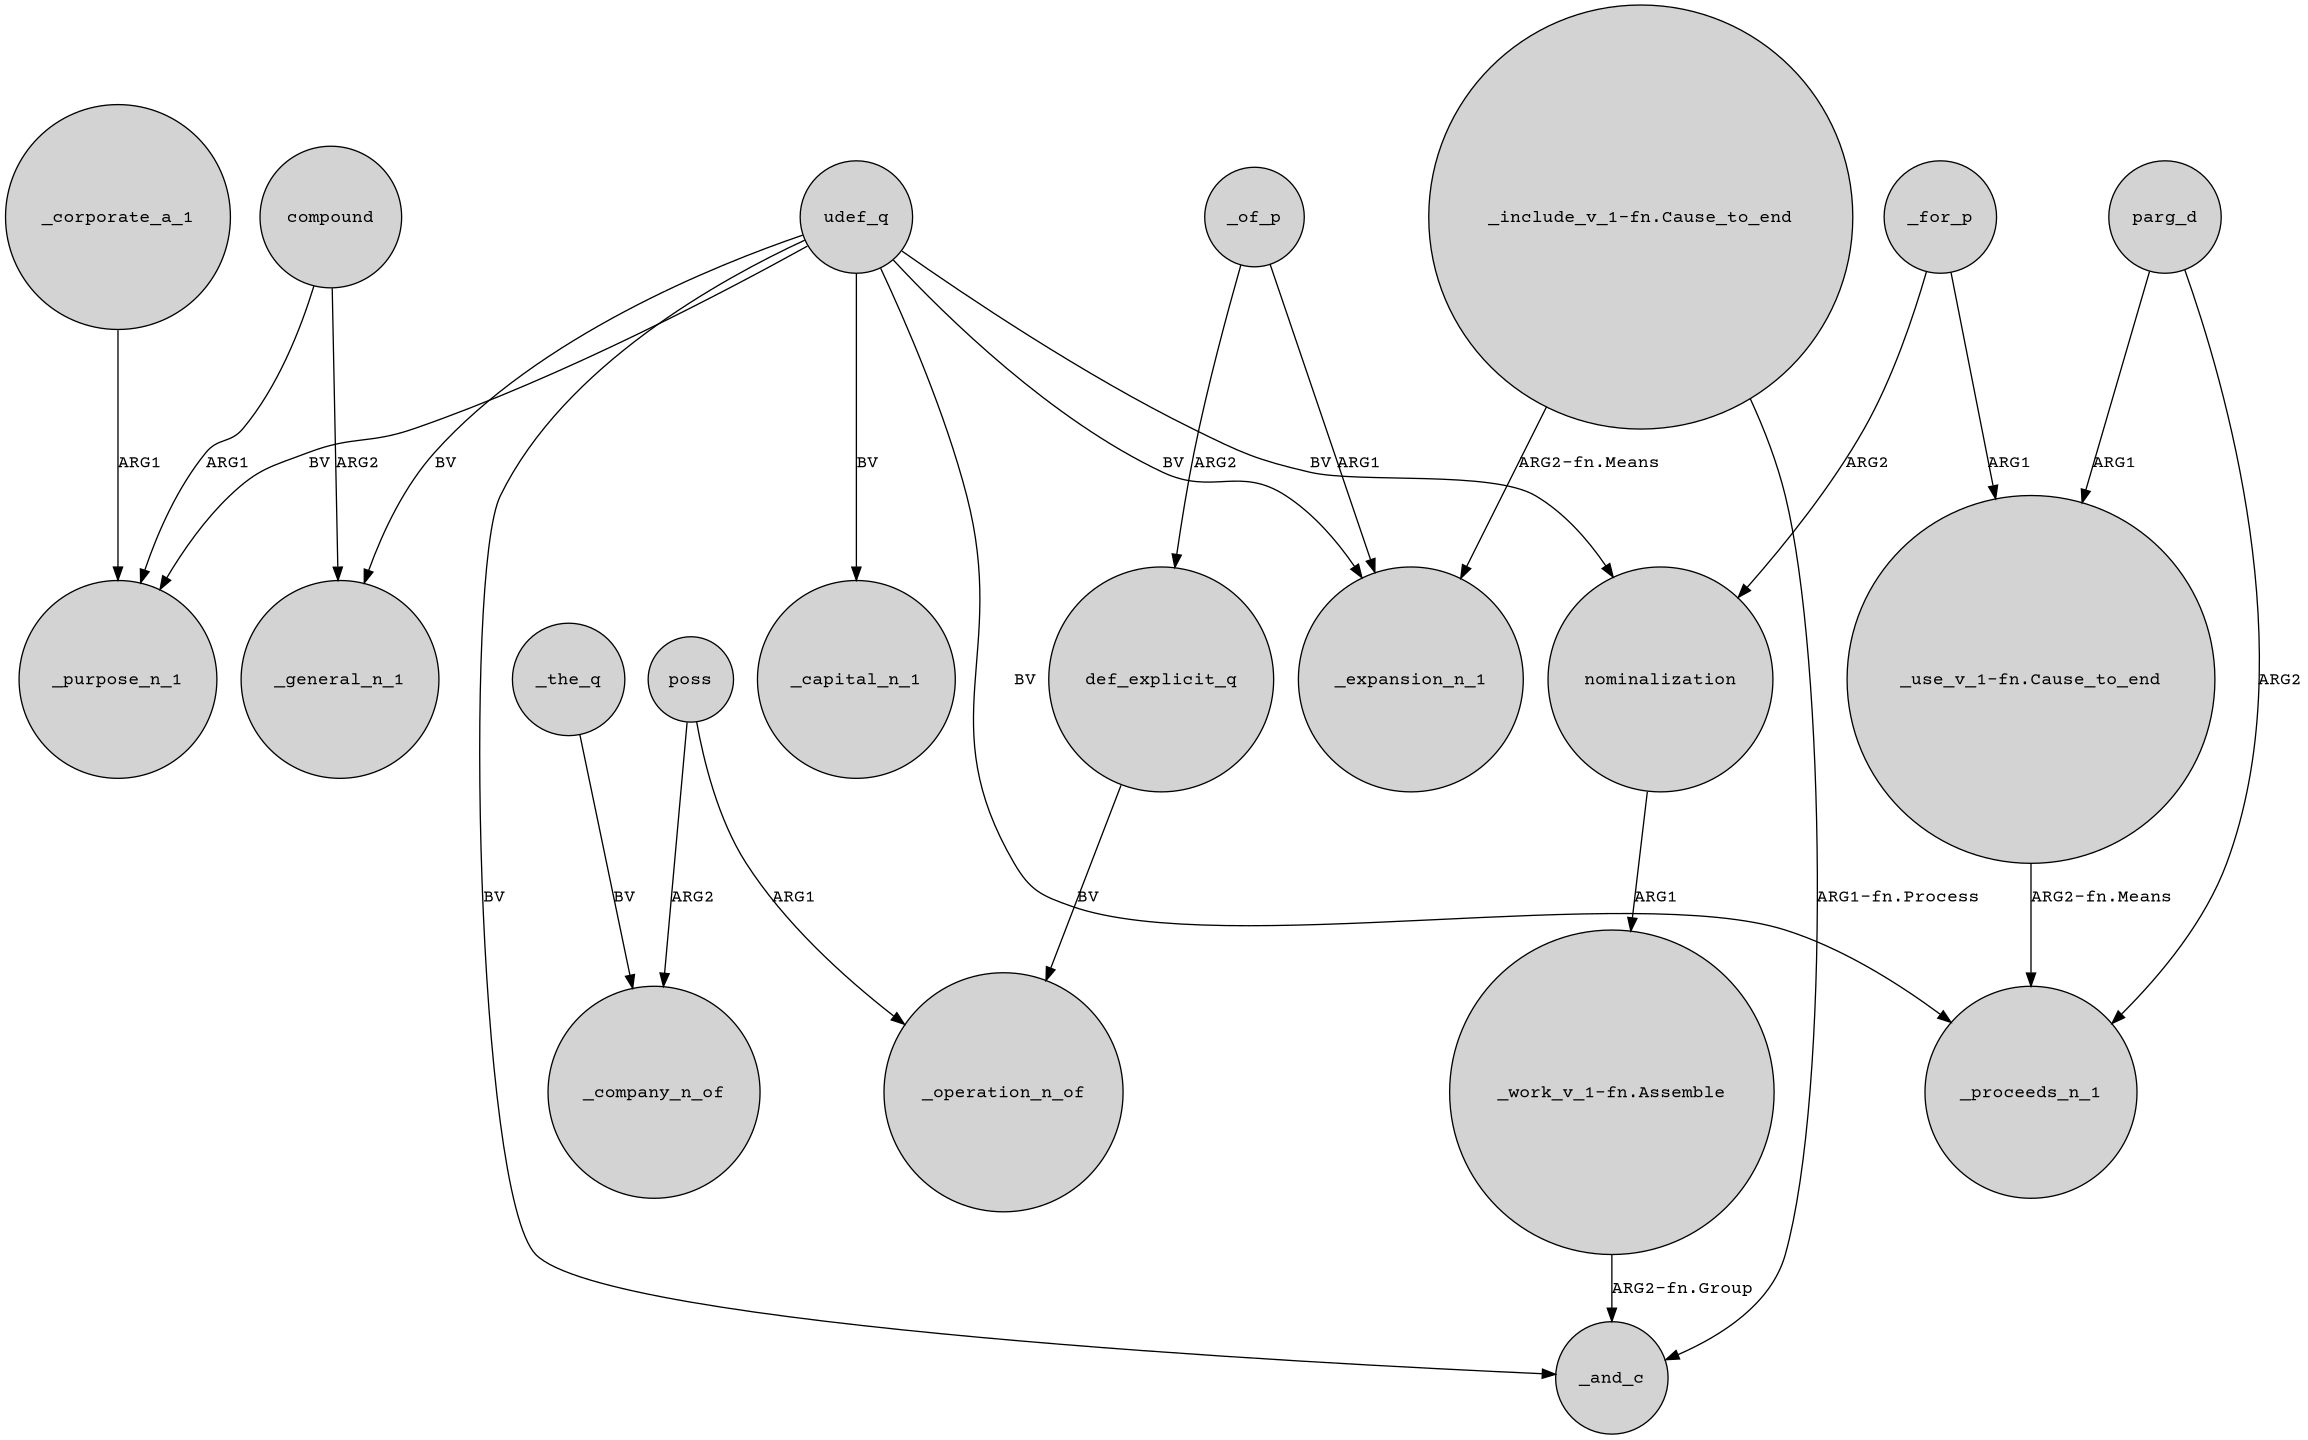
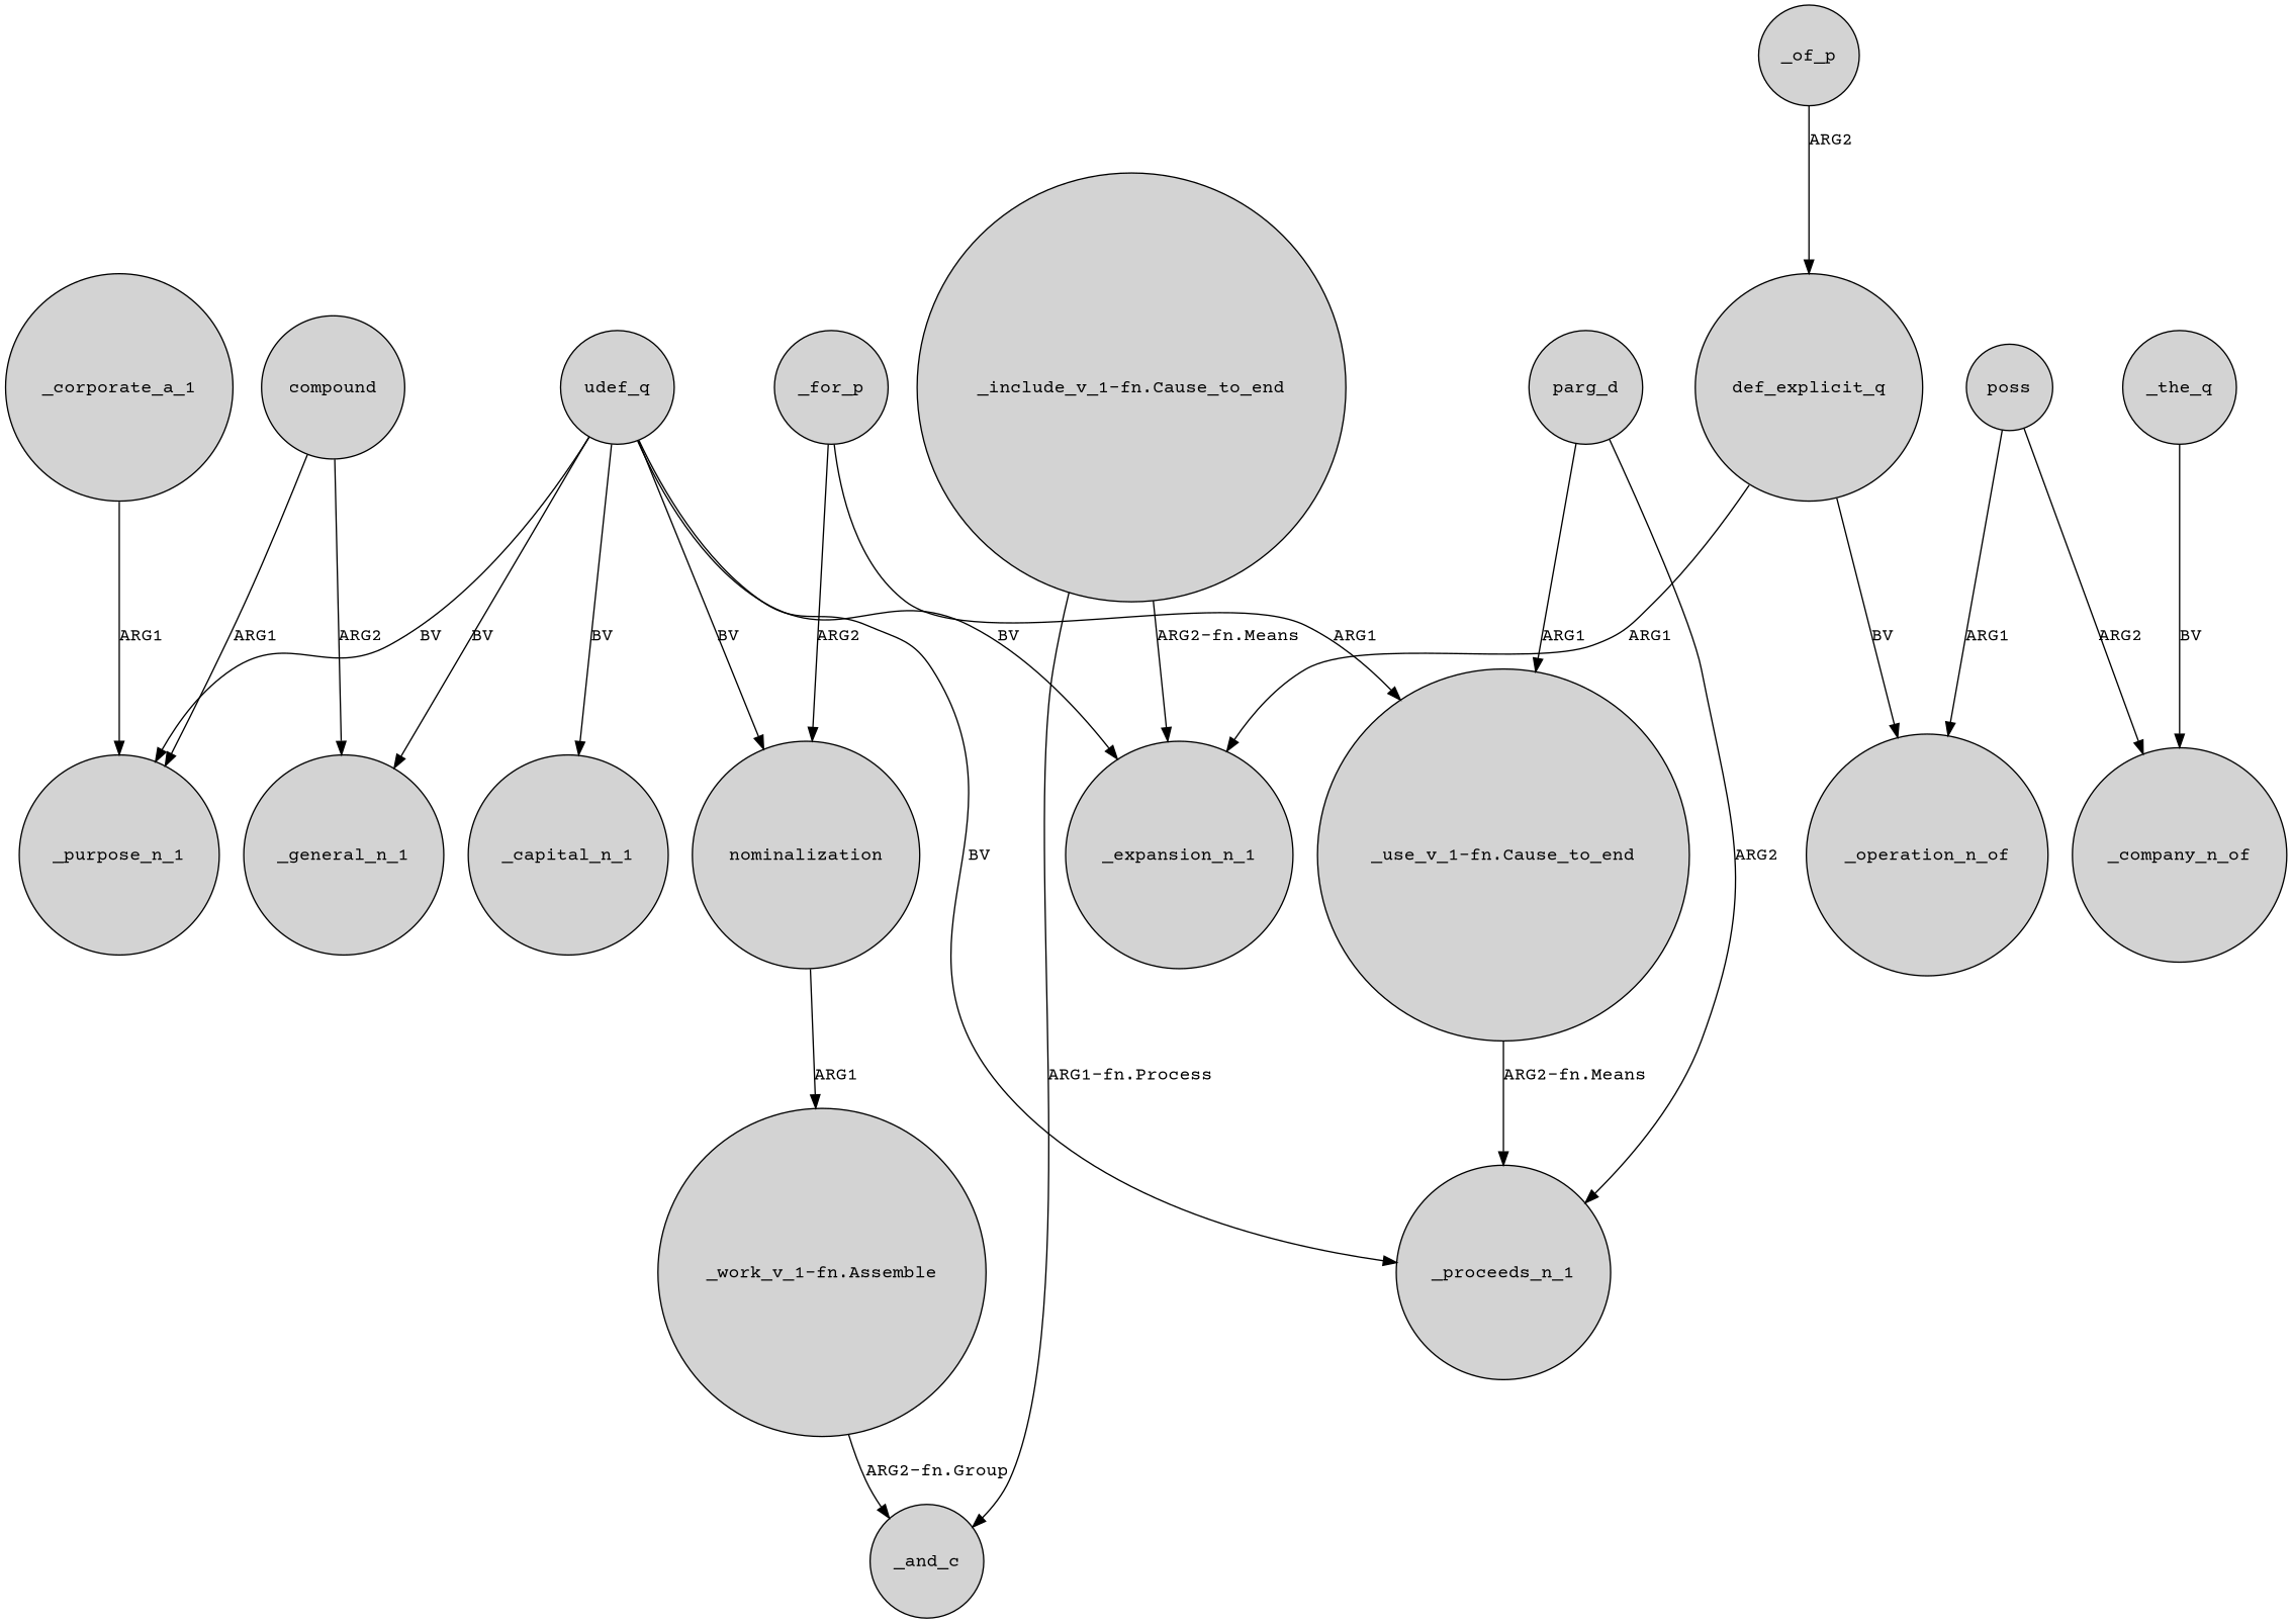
  digraph {
    fontname="Courier Prime"
    node [fontname="Courier Prime" shape=circle style=filled]
    edge [fontname="Courier Prime"]
    _corporate_a_1
    _purpose_n_1
    udef_q
    _expansion_n_1
    _general_n_1
    nominalization
    _proceeds_n_1
    _and_c
    _capital_n_1
    "_work_v_1-fn.Assemble"
    compound
    _of_p
    def_explicit_q
    poss
    _operation_n_of
    _company_n_of
    parg_d
    "_use_v_1-fn.Cause_to_end"
    _for_p
    "_include_v_1-fn.Cause_to_end"
    _the_q
    _corporate_a_1 -> _purpose_n_1 [label=ARG1]
    udef_q -> _purpose_n_1 [label=BV]
    udef_q -> _expansion_n_1 [label=BV]
    udef_q -> _general_n_1 [label=BV]
    udef_q -> nominalization [label=BV]
    udef_q -> _proceeds_n_1 [label=BV]
-   udef_q -> _and_c [label=BV]
    udef_q -> _capital_n_1 [label=BV]
    nominalization -> "_work_v_1-fn.Assemble" [label=ARG1]
    "_work_v_1-fn.Assemble" -> _and_c [label="ARG2-fn.Group"]
    compound -> _purpose_n_1 [label=ARG1]
    compound -> _general_n_1 [label=ARG2]
-   _of_p -> _expansion_n_1 [label=ARG1]
+   def_explicit_q -> _expansion_n_1 [label=ARG1]
    _of_p -> def_explicit_q [label=ARG2]
    def_explicit_q -> _operation_n_of [label=BV]
    poss -> _operation_n_of [label=ARG1]
    poss -> _company_n_of [label=ARG2]
    parg_d -> _proceeds_n_1 [label=ARG2]
    parg_d -> "_use_v_1-fn.Cause_to_end" [label=ARG1]
    "_use_v_1-fn.Cause_to_end" -> _proceeds_n_1 [label="ARG2-fn.Means"]
    _for_p -> nominalization [label=ARG2]
    _for_p -> "_use_v_1-fn.Cause_to_end" [label=ARG1]
    "_include_v_1-fn.Cause_to_end" -> _expansion_n_1 [label="ARG2-fn.Means"]
    "_include_v_1-fn.Cause_to_end" -> _and_c [label="ARG1-fn.Process"]
    _the_q -> _company_n_of [label=BV]
  }
